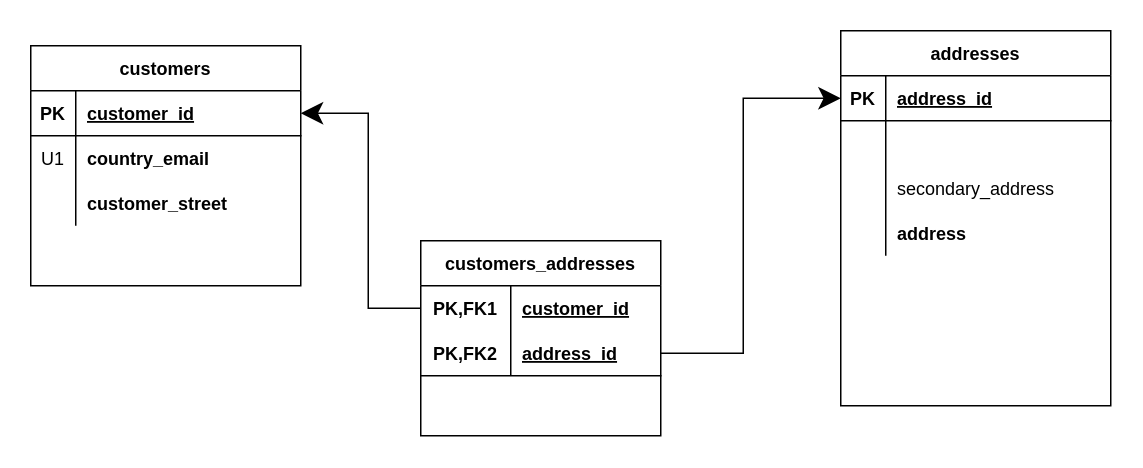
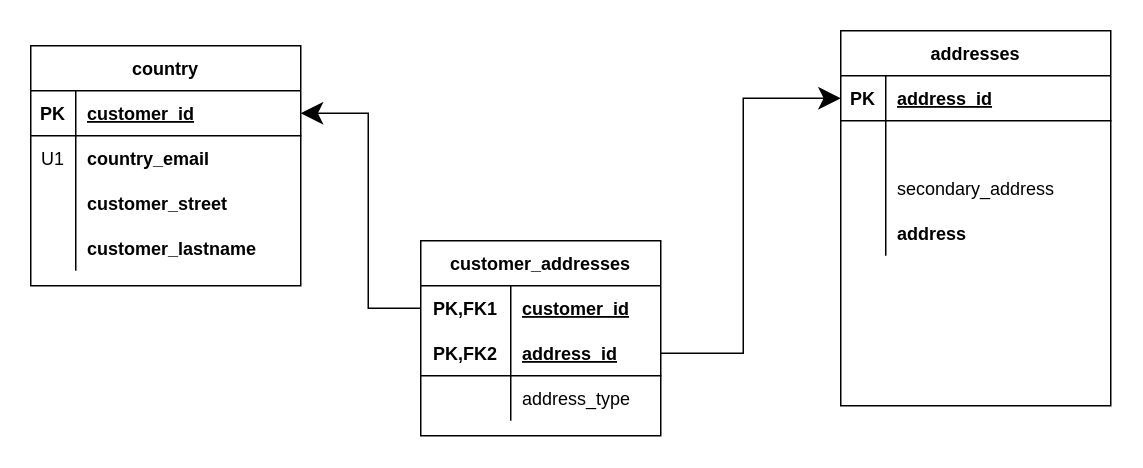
  <mxCell id="0" />
  <mxCell id="1" parent="0" />
  <mxCell id="2" style="edgeStyle=orthogonalEdgeStyle;rounded=0;orthogonalLoop=1;jettySize=auto;html=1;entryX=0;entryY=0.5;entryDx=0;entryDy=0;startSize=12;endSize=12;" edge="1" parent="1" source="39" target="5"><mxGeometry relative="1" as="geometry" /></mxCell>
  <mxCell id="3" style="edgeStyle=orthogonalEdgeStyle;rounded=0;orthogonalLoop=1;jettySize=auto;html=1;entryX=1;entryY=0.5;entryDx=0;entryDy=0;startSize=12;endSize=12;" edge="1" parent="1" source="36" target="23"><mxGeometry relative="1" as="geometry" /></mxCell>
  <mxCell id="4" value="addresses" style="shape=table;startSize=30;container=1;collapsible=1;childLayout=tableLayout;fixedRows=1;rowLines=0;fontStyle=1;align=center;resizeLast=1;" vertex="1" parent="1"><mxGeometry x="560" y="20" width="180" height="250" as="geometry" /></mxCell>
  <mxCell id="5" value="" style="shape=partialRectangle;collapsible=0;dropTarget=0;pointerEvents=0;fillColor=none;top=0;left=0;bottom=1;right=0;points=[[0,0.5],[1,0.5]];portConstraint=eastwest;" vertex="1" parent="4"><mxGeometry y="30" width="180" height="30" as="geometry" /></mxCell>
  <mxCell id="6" value="PK" style="shape=partialRectangle;connectable=0;fillColor=none;top=0;left=0;bottom=0;right=0;fontStyle=1;overflow=hidden;" vertex="1" parent="5"><mxGeometry width="30" height="30" as="geometry" /></mxCell>
  <mxCell id="7" value="address_id" style="shape=partialRectangle;connectable=0;fillColor=none;top=0;left=0;bottom=0;right=0;align=left;spacingLeft=6;fontStyle=5;overflow=hidden;" vertex="1" parent="5"><mxGeometry x="30" width="150" height="30" as="geometry" /></mxCell>
  <mxCell id="8" value="" style="shape=partialRectangle;collapsible=0;dropTarget=0;pointerEvents=0;fillColor=none;top=0;left=0;bottom=0;right=0;points=[[0,0.5],[1,0.5]];portConstraint=eastwest;" vertex="1" parent="4"><mxGeometry y="60" width="180" height="30" as="geometry" /></mxCell>
  <mxCell id="9" value="" style="shape=partialRectangle;connectable=0;fillColor=none;top=0;left=0;bottom=0;right=0;editable=1;overflow=hidden;" vertex="1" parent="8"><mxGeometry width="30" height="30" as="geometry" /></mxCell>
  <mxCell id="10" value="" style="shape=partialRectangle;collapsible=0;dropTarget=0;pointerEvents=0;fillColor=none;top=0;left=0;bottom=0;right=0;points=[[0,0.5],[1,0.5]];portConstraint=eastwest;" vertex="1" parent="4"><mxGeometry y="90" width="180" height="30" as="geometry" /></mxCell>
  <mxCell id="11" value="" style="shape=partialRectangle;connectable=0;fillColor=none;top=0;left=0;bottom=0;right=0;editable=1;overflow=hidden;" vertex="1" parent="10"><mxGeometry width="30" height="30" as="geometry" /></mxCell>
  <mxCell id="12" value="secondary_address" style="shape=partialRectangle;connectable=0;fillColor=none;top=0;left=0;bottom=0;right=0;align=left;spacingLeft=6;overflow=hidden;" vertex="1" parent="10"><mxGeometry x="30" width="150" height="30" as="geometry" /></mxCell>
  <mxCell id="13" value="" style="shape=partialRectangle;collapsible=0;dropTarget=0;pointerEvents=0;fillColor=none;top=0;left=0;bottom=0;right=0;points=[[0,0.5],[1,0.5]];portConstraint=eastwest;" vertex="1" parent="4"><mxGeometry y="120" width="180" height="30" as="geometry" /></mxCell>
  <mxCell id="14" value="" style="shape=partialRectangle;connectable=0;fillColor=none;top=0;left=0;bottom=0;right=0;editable=1;overflow=hidden;" vertex="1" parent="13"><mxGeometry width="30" height="30" as="geometry" /></mxCell>
  <mxCell id="15" value="address" style="shape=partialRectangle;connectable=0;fillColor=none;top=0;left=0;bottom=0;right=0;align=left;spacingLeft=6;overflow=hidden;fontStyle=1" vertex="1" parent="13"><mxGeometry x="30" width="150" height="30" as="geometry" /></mxCell>
  <mxCell id="16" value="" style="shape=partialRectangle;collapsible=0;dropTarget=0;pointerEvents=0;fillColor=none;top=0;left=0;bottom=0;right=0;points=[[0,0.5],[1,0.5]];portConstraint=eastwest;" vertex="1" parent="4"><mxGeometry y="150" width="180" height="30" as="geometry" /></mxCell>
  <mxCell id="17" value="" style="shape=partialRectangle;connectable=0;fillColor=none;top=0;left=0;bottom=0;right=0;editable=1;overflow=hidden;" vertex="1" parent="16"><mxGeometry width="30" height="30" as="geometry" /></mxCell>
  <mxCell id="18" value="" style="shape=partialRectangle;collapsible=0;dropTarget=0;pointerEvents=0;fillColor=none;top=0;left=0;bottom=0;right=0;points=[[0,0.5],[1,0.5]];portConstraint=eastwest;" vertex="1" parent="4"><mxGeometry y="180" width="180" height="30" as="geometry" /></mxCell>
  <mxCell id="19" value="" style="shape=partialRectangle;connectable=0;fillColor=none;top=0;left=0;bottom=0;right=0;editable=1;overflow=hidden;" vertex="1" parent="18"><mxGeometry width="30" height="30" as="geometry" /></mxCell>
  <mxCell id="20" value="" style="shape=partialRectangle;collapsible=0;dropTarget=0;pointerEvents=0;fillColor=none;top=0;left=0;bottom=0;right=0;points=[[0,0.5],[1,0.5]];portConstraint=eastwest;" vertex="1" parent="4"><mxGeometry y="210" width="180" height="30" as="geometry" /></mxCell>
  <mxCell id="21" value="" style="shape=partialRectangle;connectable=0;fillColor=none;top=0;left=0;bottom=0;right=0;editable=1;overflow=hidden;" vertex="1" parent="20"><mxGeometry width="30" height="30" as="geometry" /></mxCell>
- <mxCell id="22" value="customers" style="shape=table;startSize=30;container=1;collapsible=1;childLayout=tableLayout;fixedRows=1;rowLines=0;fontStyle=1;align=center;resizeLast=1;" vertex="1" parent="1"><mxGeometry x="20" y="30" width="180" height="160" as="geometry" /></mxCell>
+ <mxCell id="22" value="country" style="shape=table;startSize=30;container=1;collapsible=1;childLayout=tableLayout;fixedRows=1;rowLines=0;fontStyle=1;align=center;resizeLast=1;" vertex="1" parent="1"><mxGeometry x="20" y="30" width="180" height="160" as="geometry" /></mxCell>
  <mxCell id="23" value="" style="shape=partialRectangle;collapsible=0;dropTarget=0;pointerEvents=0;fillColor=none;top=0;left=0;bottom=1;right=0;points=[[0,0.5],[1,0.5]];portConstraint=eastwest;" vertex="1" parent="22"><mxGeometry y="30" width="180" height="30" as="geometry" /></mxCell>
  <mxCell id="24" value="PK" style="shape=partialRectangle;connectable=0;fillColor=none;top=0;left=0;bottom=0;right=0;fontStyle=1;overflow=hidden;" vertex="1" parent="23"><mxGeometry width="30" height="30" as="geometry" /></mxCell>
  <mxCell id="25" value="customer_id" style="shape=partialRectangle;connectable=0;fillColor=none;top=0;left=0;bottom=0;right=0;align=left;spacingLeft=6;fontStyle=5;overflow=hidden;" vertex="1" parent="23"><mxGeometry x="30" width="150" height="30" as="geometry" /></mxCell>
  <mxCell id="26" value="" style="shape=partialRectangle;collapsible=0;dropTarget=0;pointerEvents=0;fillColor=none;top=0;left=0;bottom=0;right=0;points=[[0,0.5],[1,0.5]];portConstraint=eastwest;" vertex="1" parent="22"><mxGeometry y="60" width="180" height="30" as="geometry" /></mxCell>
  <mxCell id="27" value="U1" style="shape=partialRectangle;connectable=0;fillColor=none;top=0;left=0;bottom=0;right=0;editable=1;overflow=hidden;" vertex="1" parent="26"><mxGeometry width="30" height="30" as="geometry" /></mxCell>
  <mxCell id="28" value="country_email" style="shape=partialRectangle;connectable=0;fillColor=none;top=0;left=0;bottom=0;right=0;align=left;spacingLeft=6;overflow=hidden;fontStyle=1" vertex="1" parent="26"><mxGeometry x="30" width="150" height="30" as="geometry" /></mxCell>
  <mxCell id="29" value="" style="shape=partialRectangle;collapsible=0;dropTarget=0;pointerEvents=0;fillColor=none;top=0;left=0;bottom=0;right=0;points=[[0,0.5],[1,0.5]];portConstraint=eastwest;" vertex="1" parent="22"><mxGeometry y="90" width="180" height="30" as="geometry" /></mxCell>
  <mxCell id="30" value="" style="shape=partialRectangle;connectable=0;fillColor=none;top=0;left=0;bottom=0;right=0;editable=1;overflow=hidden;" vertex="1" parent="29"><mxGeometry width="30" height="30" as="geometry" /></mxCell>
  <mxCell id="31" value="customer_street" style="shape=partialRectangle;connectable=0;fillColor=none;top=0;left=0;bottom=0;right=0;align=left;spacingLeft=6;overflow=hidden;fontStyle=1" vertex="1" parent="29"><mxGeometry x="30" width="150" height="30" as="geometry" /></mxCell>
  <mxCell id="32" value="" style="shape=partialRectangle;collapsible=0;dropTarget=0;pointerEvents=0;fillColor=none;top=0;left=0;bottom=0;right=0;points=[[0,0.5],[1,0.5]];portConstraint=eastwest;" vertex="1" parent="22"><mxGeometry y="120" width="180" height="30" as="geometry" /></mxCell>
  <mxCell id="33" value="" style="shape=partialRectangle;connectable=0;fillColor=none;top=0;left=0;bottom=0;right=0;editable=1;overflow=hidden;" vertex="1" parent="32"><mxGeometry width="30" height="30" as="geometry" /></mxCell>
- <mxCell id="35" value="customers_addresses" style="shape=table;startSize=30;container=1;collapsible=1;childLayout=tableLayout;fixedRows=1;rowLines=0;fontStyle=1;align=center;resizeLast=1;" vertex="1" parent="1"><mxGeometry x="280" y="160" width="160" height="130" as="geometry" /></mxCell>
+ <mxCell id="34" value="customer_lastname" style="shape=partialRectangle;connectable=0;fillColor=none;top=0;left=0;bottom=0;right=0;align=left;spacingLeft=6;overflow=hidden;fontStyle=1" vertex="1" parent="32"><mxGeometry x="30" width="150" height="30" as="geometry" /></mxCell>
+ <mxCell id="35" value="customer_addresses" style="shape=table;startSize=30;container=1;collapsible=1;childLayout=tableLayout;fixedRows=1;rowLines=0;fontStyle=1;align=center;resizeLast=1;" vertex="1" parent="1"><mxGeometry x="280" y="160" width="160" height="130" as="geometry" /></mxCell>
  <mxCell id="36" value="" style="shape=partialRectangle;collapsible=0;dropTarget=0;pointerEvents=0;fillColor=none;top=0;left=0;bottom=0;right=0;points=[[0,0.5],[1,0.5]];portConstraint=eastwest;" vertex="1" parent="35"><mxGeometry y="30" width="160" height="30" as="geometry" /></mxCell>
  <mxCell id="37" value="PK,FK1" style="shape=partialRectangle;connectable=0;fillColor=none;top=0;left=0;bottom=0;right=0;fontStyle=1;overflow=hidden;" vertex="1" parent="36"><mxGeometry width="60" height="30" as="geometry" /></mxCell>
  <mxCell id="38" value="customer_id" style="shape=partialRectangle;connectable=0;fillColor=none;top=0;left=0;bottom=0;right=0;align=left;spacingLeft=6;fontStyle=5;overflow=hidden;" vertex="1" parent="36"><mxGeometry x="60" width="100" height="30" as="geometry" /></mxCell>
  <mxCell id="39" value="" style="shape=partialRectangle;collapsible=0;dropTarget=0;pointerEvents=0;fillColor=none;top=0;left=0;bottom=1;right=0;points=[[0,0.5],[1,0.5]];portConstraint=eastwest;" vertex="1" parent="35"><mxGeometry y="60" width="160" height="30" as="geometry" /></mxCell>
  <mxCell id="40" value="PK,FK2" style="shape=partialRectangle;connectable=0;fillColor=none;top=0;left=0;bottom=0;right=0;fontStyle=1;overflow=hidden;" vertex="1" parent="39"><mxGeometry width="60" height="30" as="geometry" /></mxCell>
  <mxCell id="41" value="address_id" style="shape=partialRectangle;connectable=0;fillColor=none;top=0;left=0;bottom=0;right=0;align=left;spacingLeft=6;fontStyle=5;overflow=hidden;" vertex="1" parent="39"><mxGeometry x="60" width="100" height="30" as="geometry" /></mxCell>
  <mxCell id="42" value="" style="shape=partialRectangle;collapsible=0;dropTarget=0;pointerEvents=0;fillColor=none;top=0;left=0;bottom=0;right=0;points=[[0,0.5],[1,0.5]];portConstraint=eastwest;" vertex="1" parent="35"><mxGeometry y="90" width="160" height="30" as="geometry" /></mxCell>
  <mxCell id="43" value="" style="shape=partialRectangle;connectable=0;fillColor=none;top=0;left=0;bottom=0;right=0;editable=1;overflow=hidden;" vertex="1" parent="42"><mxGeometry width="60" height="30" as="geometry" /></mxCell>
+ <mxCell id="44" value="address_type" style="shape=partialRectangle;connectable=0;fillColor=none;top=0;left=0;bottom=0;right=0;align=left;spacingLeft=6;overflow=hidden;" vertex="1" parent="42"><mxGeometry x="60" width="100" height="30" as="geometry" /></mxCell>
